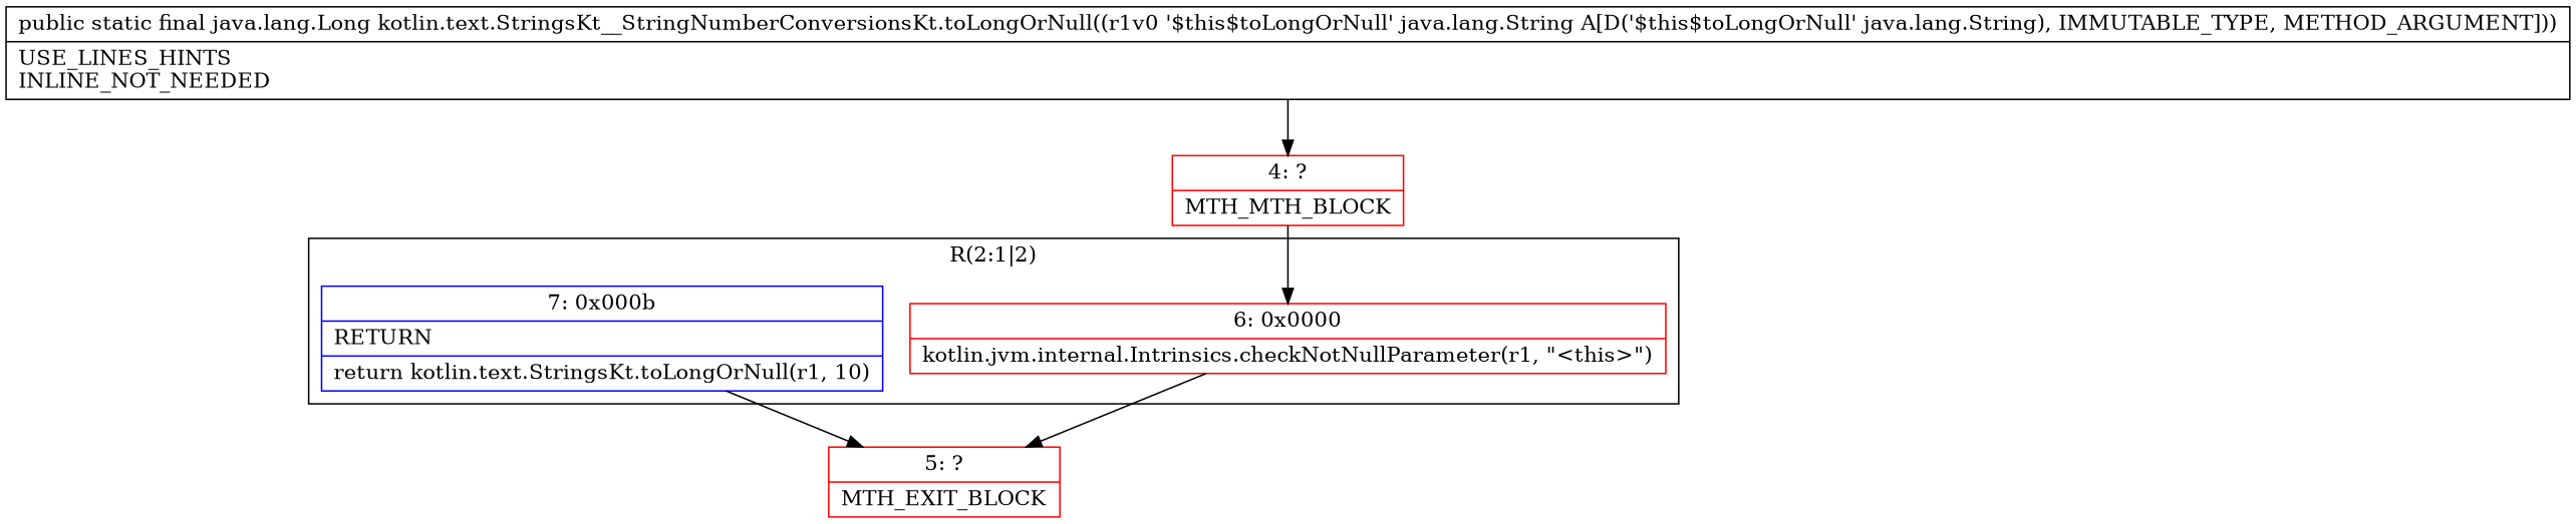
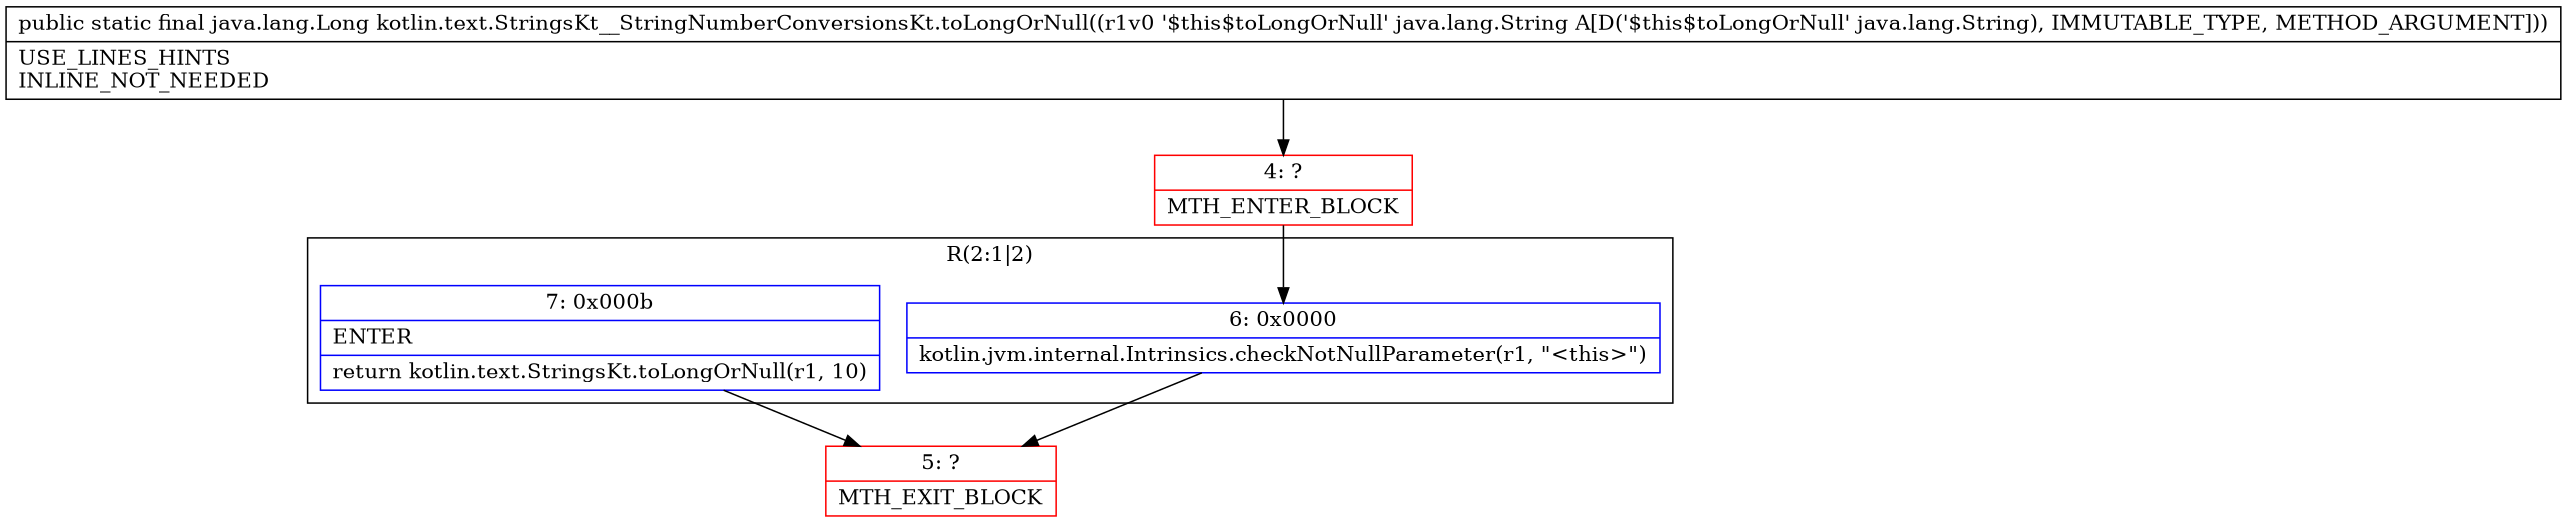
  digraph {
    node [color=blue shape=record]
-   n1 [color=red label="{6\:\ 0x0000|kotlin.jvm.internal.Intrinsics.checkNotNullParameter(r1, \"\<this\>\")\l}"]
-   n2 [label="{7\:\ 0x000b|RETURN\l|return kotlin.text.StringsKt.toLongOrNull(r1, 10)\l}"]
+   n1 [label="{6\:\ 0x0000|kotlin.jvm.internal.Intrinsics.checkNotNullParameter(r1, \"\<this\>\")\l}"]
+   n2 [label="{7\:\ 0x000b|ENTER\l|return kotlin.text.StringsKt.toLongOrNull(r1, 10)\l}"]
    n3 [color=red label="{5\:\ ?|MTH_EXIT_BLOCK\l}"]
-   n4 [color=red label="{4\:\ ?|MTH_MTH_BLOCK\l}"]
+   n4 [color=red label="{4\:\ ?|MTH_ENTER_BLOCK\l}"]
    n5 [label="{public static final java.lang.Long kotlin.text.StringsKt__StringNumberConversionsKt.toLongOrNull((r1v0 '$this$toLongOrNull' java.lang.String A[D('$this$toLongOrNull' java.lang.String), IMMUTABLE_TYPE, METHOD_ARGUMENT]))  | USE_LINES_HINTS\lINLINE_NOT_NEEDED\l}" color=""]
    subgraph cluster_1 {
      label="R(2:1|2)"
      n1
      n2
    }
    n1 -> n3
    n2 -> n3
    n4 -> n1
    n5 -> n4
  }
